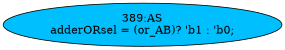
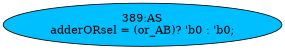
  strict digraph {
-   n1 [ast="<pyverilog.vparser.ast.Assign object at 0x7f030bf4c390>" def_var="['adderORsel']" fillcolor=deepskyblue label="389:AS\nadderORsel = (or_AB)? 'b1 : 'b0;" statements="[]" style=filled typ=Assign use_var="['or_AB']"]
+   n1 [ast="<pyverilog.vparser.ast.Assign object at 0x7f030bf4c390>" def_var="['adderORsel']" fillcolor=deepskyblue label="389:AS\nadderORsel = (or_AB)? 'b0 : 'b0;" statements="[]" style=filled typ=Assign use_var="['or_AB']"]
  }
